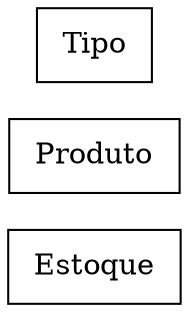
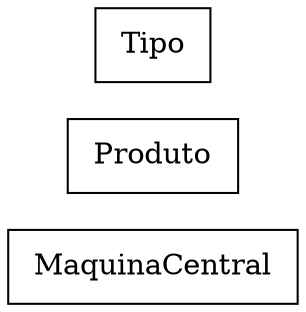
  digraph {
    rankdir=LR
    node [shape=box]
-   n1 [label=" Estoque "]
+   n2 [label=" MaquinaCentral "]
    n3 [label=" Produto "]
    n4 [label=" Tipo "]
  }
